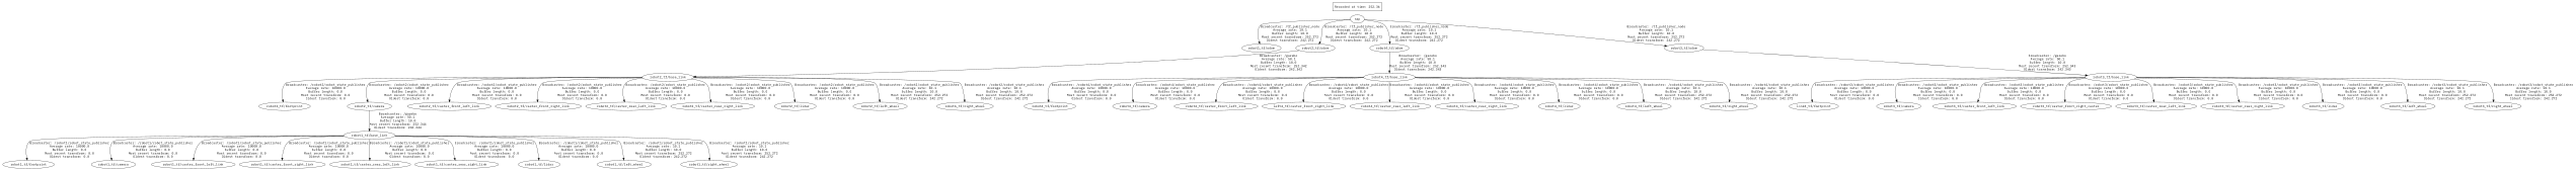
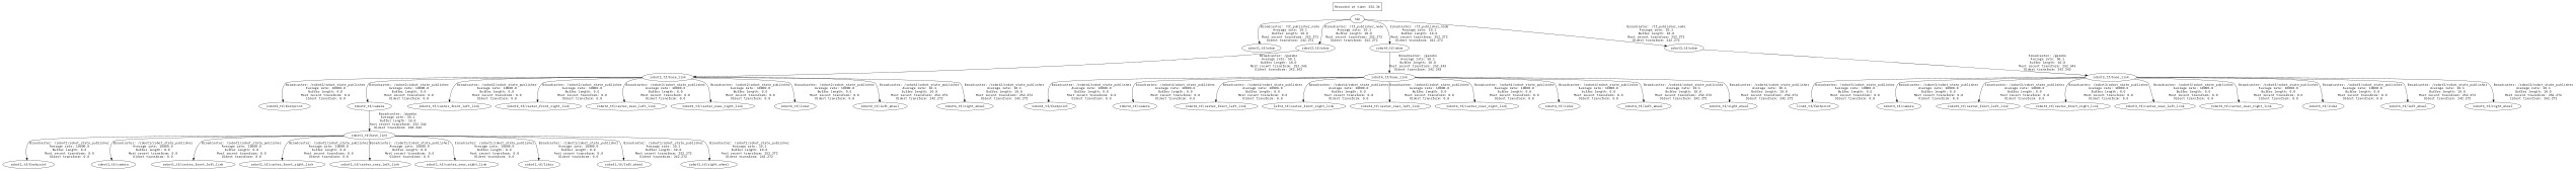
  digraph {
    compound=True
    fontname="IBM Plex Mono"
    rank=same
    rankdir=TB
    ranksep=0.2
    node [fontname="IBM Plex Mono" shape=ellipse]
    edge [fontname="IBM Plex Mono" penwidth=1]
    n1 [height=0.5 label="robot1_tf/base_link" width=2.7442]
    n2 [height=0.5 label="robot1_tf/footprint" width=2.69]
    n3 [height=0.5 label="robot1_tf/camera" width=2.5095]
    n4 [height=0.5 label="robot1_tf/caster_front_left_link" width=4.2607]
    n5 [height=0.5 label="robot1_tf/caster_front_right_link" width=4.4774]
    n6 [height=0.5 label="robot1_tf/caster_rear_left_link" width=4.1705]
    n7 [height=0.5 label="robot1_tf/caster_rear_right_link" width=4.3691]
    n8 [height=0.5 label="robot1_tf/lidar" width=2.1484]
    n9 [height=0.5 label="robot1_tf/left_wheel" width=2.8706]
    n10 [height=0.5 label="robot1_tf/right_wheel" width=3.0692]
    n11 [height=0.5 label="robot1_tf/odom" width=2.2567]
    n12 [height=0.5 label=map width=0.84854]
    n13 [height=0.5 label="robot2_tf/odom" width=2.2567]
    n14 [height=0.5 label="robot4_tf/odom" width=2.2567]
    n15 [height=0.5 label="robot3_tf/odom" width=2.2567]
    n16 [height=0.5 label="robot2_tf/base_link" width=2.7442]
    n17 [height=0.5 label="robot4_tf/base_link" width=2.7442]
    n18 [height=0.5 label="robot3_tf/base_link" width=2.7442]
    n19 [height=0.5 label="robot2_tf/footprint" width=2.69]
    n20 [height=0.5 label="robot2_tf/camera" width=2.5095]
    n21 [height=0.5 label="robot2_tf/caster_front_left_link" width=4.2607]
    n22 [height=0.5 label="robot2_tf/caster_front_right_link" width=4.4774]
    n23 [height=0.5 label="robot2_tf/caster_rear_left_link" width=4.1705]
    n24 [height=0.5 label="robot2_tf/caster_rear_right_link" width=4.3691]
    n25 [height=0.5 label="robot2_tf/lidar" width=2.1484]
    n26 [height=0.5 label="robot2_tf/left_wheel" width=2.8706]
    n27 [height=0.5 label="robot6_tf/right_wheel" width=3.0692]
    n28 [height=0.5 label="robot4_tf/footprint" width=2.69]
    n29 [height=0.5 label="robot4_tf/camera" width=2.5095]
    n30 [height=0.5 label="robot4_tf/caster_front_left_link" width=4.2607]
    n31 [height=0.5 label="left4_tf/caster_front_right_link" width=4.4774]
    n32 [height=0.5 label="robot4_tf/caster_rear_left_link" width=4.1705]
    n33 [height=0.5 label="robot4_tf/caster_rear_right_link" width=4.3691]
    n34 [height=0.5 label="robot4_tf/lidar" width=2.1484]
    n35 [height=0.5 label="robot4_tf/left_wheel" width=2.8706]
    n36 [height=0.5 label="robot4_tf/right_wheel" width=3.0692]
    n37 [height=0.5 label="link3_tf/footprint" width=2.69]
    n38 [height=0.5 label="robot3_tf/camera" width=2.5095]
    n39 [height=0.5 label="robot3_tf/caster_front_left_link" width=4.2607]
-   n40 [height=0.5 label="robot3_tf/caster_front_right_caster" width=4.4774]
+   n40 [height=0.5 label="robot3_tf/caster_front_right_link" width=4.4774]
    n41 [height=0.5 label="robot3_tf/caster_rear_left_link" width=4.1705]
    n42 [height=0.5 label="robot3_tf/caster_rear_right_link" width=4.3691]
    n43 [height=0.5 label="robot3_tf/lidar" width=2.1484]
    n44 [height=0.5 label="robot3_tf/left_wheel" width=2.8706]
    n45 [height=0.5 label="robot3_tf/right_wheel" width=3.0692]
    n46 [height=0.5 label="Recorded at time: 252.36" shape=box width=2.75]
    n1 -> n2 [label="Broadcaster: /robot1/robot_state_publisher\nAverage rate: 10000.0\nBuffer length: 0.0\nMost recent transform: 0.0\nOldest transform: 0.0"]
    n1 -> n3 [label="Broadcaster: /robot1/robot_state_publisher\nAverage rate: 10000.0\nBuffer length: 0.0\nMost recent transform: 0.0\nOldest transform: 0.0"]
    n1 -> n4 [label="Broadcaster: /robot1/robot_state_publisher\nAverage rate: 10000.0\nBuffer length: 0.0\nMost recent transform: 0.0\nOldest transform: 0.0"]
    n1 -> n5 [label="Broadcaster: /robot1/robot_state_publisher\nAverage rate: 10000.0\nBuffer length: 0.0\nMost recent transform: 0.0\nOldest transform: 0.0"]
    n1 -> n6 [label="Broadcaster: /robot1/robot_state_publisher\nAverage rate: 10000.0\nBuffer length: 0.0\nMost recent transform: 0.0\nOldest transform: 0.0"]
    n1 -> n7 [label="Broadcaster: /robot1/robot_state_publisher\nAverage rate: 10000.0\nBuffer length: 0.0\nMost recent transform: 0.0\nOldest transform: 0.0"]
    n1 -> n8 [label="Broadcaster: /robot1/robot_state_publisher\nAverage rate: 10000.0\nBuffer length: 0.0\nMost recent transform: 0.0\nOldest transform: 0.0"]
    n1 -> n9 [label="Broadcaster: /robot1/robot_state_publisher\nAverage rate: 10.1\nBuffer length: 10.0\nMost recent transform: 252.272\nOldest transform: 242.272"]
    n1 -> n10 [label="Broadcaster: /robot1/robot_state_publisher\nAverage rate: 10.1\nBuffer length: 10.0\nMost recent transform: 252.272\nOldest transform: 242.272"]
    n12 -> n11 [label="Broadcaster: /tf_publisher_node\nAverage rate: 10.1\nBuffer length: 10.0\nMost recent transform: 252.272\nOldest transform: 242.272"]
    n12 -> n13 [label="Broadcaster: /tf_publisher_node\nAverage rate: 10.1\nBuffer length: 10.0\nMost recent transform: 252.272\nOldest transform: 242.272"]
    n12 -> n14 [label="Broadcaster: /tf_publisher_node\nAverage rate: 10.1\nBuffer length: 10.0\nMost recent transform: 252.272\nOldest transform: 242.272"]
    n12 -> n15 [label="Broadcaster: /tf_publisher_node\nAverage rate: 10.1\nBuffer length: 10.0\nMost recent transform: 252.272\nOldest transform: 242.272"]
    n13 -> n16 [label="Broadcaster: /gazebo\nAverage rate: 50.1\nBuffer length: 10.0\nMost recent transform: 252.342\nOldest transform: 242.342"]
    n14 -> n17 [label="Broadcaster: /gazebo\nAverage rate: 50.1\nBuffer length: 10.0\nMost recent transform: 252.343\nOldest transform: 242.343"]
    n15 -> n18 [label="Broadcaster: /gazebo\nAverage rate: 50.1\nBuffer length: 10.0\nMost recent transform: 252.343\nOldest transform: 242.343"]
    n16 -> n19 [label="Broadcaster: /robot2/robot_state_publisher\nAverage rate: 10000.0\nBuffer length: 0.0\nMost recent transform: 0.0\nOldest transform: 0.0"]
    n16 -> n20 [label="Broadcaster: /robot2/robot_state_publisher\nAverage rate: 10000.0\nBuffer length: 0.0\nMost recent transform: 0.0\nOldest transform: 0.0"]
    n16 -> n21 [label="Broadcaster: /robot2/robot_state_publisher\nAverage rate: 10000.0\nBuffer length: 0.0\nMost recent transform: 0.0\nOldest transform: 0.0"]
    n16 -> n22 [label="Broadcaster: /robot2/robot_state_publisher\nAverage rate: 10000.0\nBuffer length: 0.0\nMost recent transform: 0.0\nOldest transform: 0.0"]
    n16 -> n23 [label="Broadcaster: /robot2/robot_state_publisher\nAverage rate: 10000.0\nBuffer length: 0.0\nMost recent transform: 0.0\nOldest transform: 0.0"]
    n16 -> n24 [label="Broadcaster: /robot2/robot_state_publisher\nAverage rate: 10000.0\nBuffer length: 0.0\nMost recent transform: 0.0\nOldest transform: 0.0"]
    n16 -> n25 [label="Broadcaster: /robot2/robot_state_publisher\nAverage rate: 10000.0\nBuffer length: 0.0\nMost recent transform: 0.0\nOldest transform: 0.0"]
    n16 -> n26 [label="Broadcaster: /robot2/robot_state_publisher\nAverage rate: 10.1\nBuffer length: 10.0\nMost recent transform: 252.272\nOldest transform: 242.272"]
    n16 -> n27 [label="Broadcaster: /robot2/robot_state_publisher\nAverage rate: 10.1\nBuffer length: 10.0\nMost recent transform: 252.272\nOldest transform: 242.272"]
    n17 -> n28 [label="Broadcaster: /robot4/robot_state_publisher\nAverage rate: 10000.0\nBuffer length: 0.0\nMost recent transform: 0.0\nOldest transform: 0.0"]
    n17 -> n29 [label="Broadcaster: /robot4/robot_state_publisher\nAverage rate: 10000.0\nBuffer length: 0.0\nMost recent transform: 0.0\nOldest transform: 0.0"]
    n17 -> n30 [label="Broadcaster: /robot4/robot_state_publisher\nAverage rate: 10000.0\nBuffer length: 0.0\nMost recent transform: 0.0\nOldest transform: 0.0"]
    n17 -> n31 [label="Broadcaster: /robot4/robot_state_publisher\nAverage rate: 10000.0\nBuffer length: 0.0\nMost recent transform: 0.0\nOldest transform: 0.0"]
    n17 -> n32 [label="Broadcaster: /robot4/robot_state_publisher\nAverage rate: 10000.0\nBuffer length: 0.0\nMost recent transform: 0.0\nOldest transform: 0.0"]
    n17 -> n33 [label="Broadcaster: /robot4/robot_state_publisher\nAverage rate: 10000.0\nBuffer length: 0.0\nMost recent transform: 0.0\nOldest transform: 0.0"]
    n17 -> n34 [label="Broadcaster: /robot4/robot_state_publisher\nAverage rate: 10000.0\nBuffer length: 0.0\nMost recent transform: 0.0\nOldest transform: 0.0"]
    n17 -> n35 [label="Broadcaster: /robot4/robot_state_publisher\nAverage rate: 10.1\nBuffer length: 10.0\nMost recent transform: 252.272\nOldest transform: 242.272"]
    n17 -> n36 [label="Broadcaster: /robot4/robot_state_publisher\nAverage rate: 10.1\nBuffer length: 10.0\nMost recent transform: 252.272\nOldest transform: 242.272"]
    n18 -> n37 [label="Broadcaster: /robot3/robot_state_publisher\nAverage rate: 10000.0\nBuffer length: 0.0\nMost recent transform: 0.0\nOldest transform: 0.0"]
    n18 -> n38 [label="Broadcaster: /robot3/robot_state_publisher\nAverage rate: 10000.0\nBuffer length: 0.0\nMost recent transform: 0.0\nOldest transform: 0.0"]
    n18 -> n39 [label="Broadcaster: /robot3/robot_state_publisher\nAverage rate: 10000.0\nBuffer length: 0.0\nMost recent transform: 0.0\nOldest transform: 0.0"]
    n18 -> n40 [label="Broadcaster: /robot3/robot_state_publisher\nAverage rate: 10000.0\nBuffer length: 0.0\nMost recent transform: 0.0\nOldest transform: 0.0"]
    n18 -> n41 [label="Broadcaster: /robot3/robot_state_publisher\nAverage rate: 10000.0\nBuffer length: 0.0\nMost recent transform: 0.0\nOldest transform: 0.0"]
    n18 -> n42 [label="Broadcaster: /robot3/robot_state_publisher\nAverage rate: 10000.0\nBuffer length: 0.0\nMost recent transform: 0.0\nOldest transform: 0.0"]
    n18 -> n43 [label="Broadcaster: /robot3/robot_state_publisher\nAverage rate: 10000.0\nBuffer length: 0.0\nMost recent transform: 0.0\nOldest transform: 0.0"]
    n18 -> n44 [label="Broadcaster: /robot3/robot_state_publisher\nAverage rate: 10.1\nBuffer length: 10.0\nMost recent transform: 252.272\nOldest transform: 242.272"]
    n18 -> n45 [label="Broadcaster: /robot3/robot_state_publisher\nAverage rate: 10.1\nBuffer length: 10.0\nMost recent transform: 252.272\nOldest transform: 242.272"]
    n20 -> n1 [label="Broadcaster: /gazebo\nAverage rate: 50.1\nBuffer length: 10.0\nMost recent transform: 252.344\nOldest transform: 242.344"]
    n46 -> n12 [style=invis]
  }
